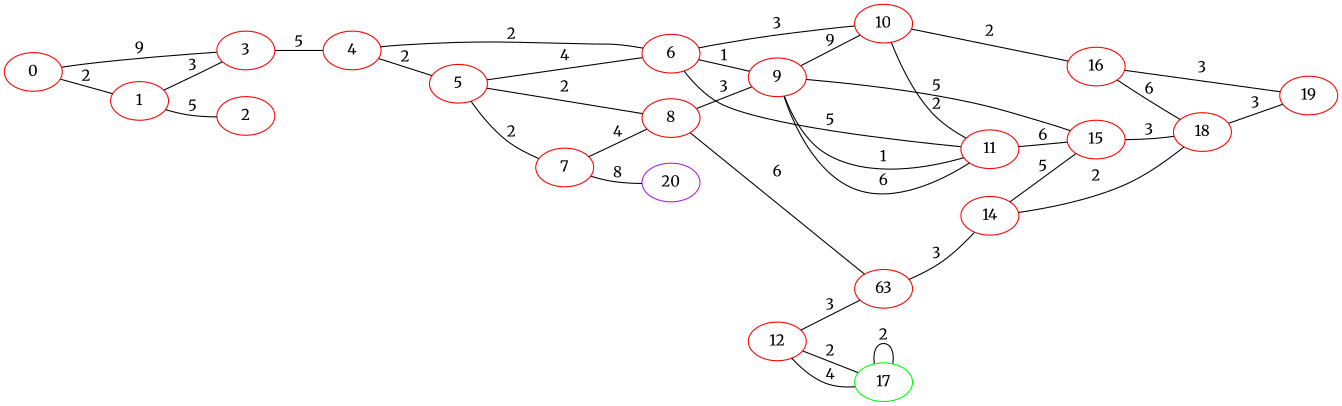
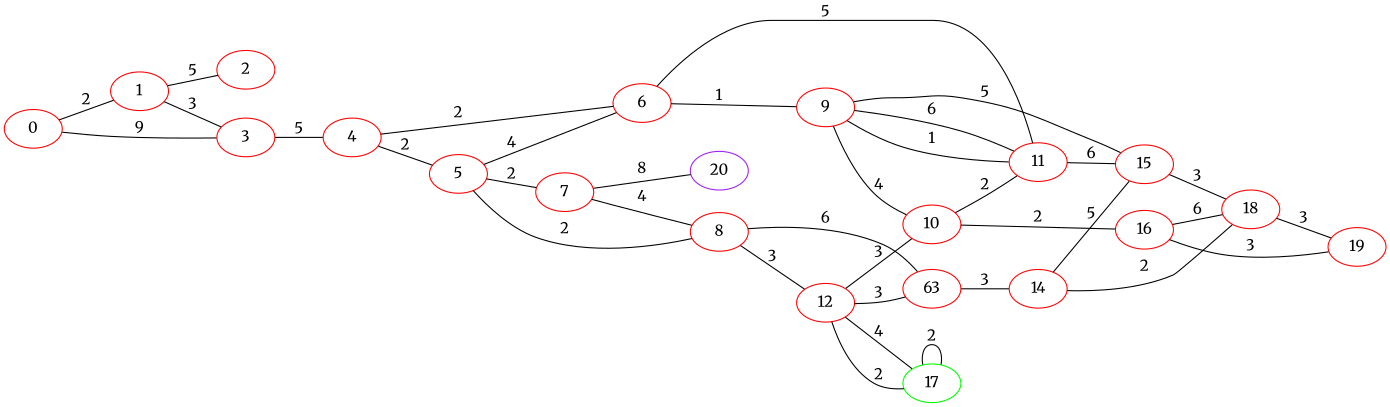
  graph {
    fontname=Merriweather
    rankdir=LR
    node [color=red fontname=Merriweather weight=1]
    edge [fontname=Merriweather]
    0
    1
    3
    2
    4
    5
    6
    7
    8
    9
    10
    11
    20 [color=purple weight=4]
    12
    n15 [label=63]
    15
    16
    17 [color=green weight=2]
    14
    18
    19
    0 -- 1 [label=2]
    0 -- 3 [label=9]
    1 -- 3 [label=3]
    1 -- 2 [label=5]
    3 -- 4 [label=5]
    4 -- 5 [label=2]
    4 -- 6 [label=2]
    5 -- 6 [label=4]
    5 -- 7 [label=2]
    5 -- 8 [label=2]
    6 -- 9 [label=1]
-   6 -- 10 [label=3]
+   12 -- 10 [label=3]
    6 -- 11 [label=5]
    7 -- 8 [label=4]
    7 -- 20 [label=8]
-   8 -- 9 [label=3]
+   8 -- 12 [label=3]
    8 -- n15 [label=6]
-   9 -- 10 [label=9]
+   9 -- 10 [label=4]
    9 -- 11 [label=1]
    9 -- 11 [label=6]
    9 -- 15 [label=5]
    10 -- 11 [label=2]
    10 -- 16 [label=2]
    11 -- 15 [label=6]
    12 -- n15 [label=3]
    12 -- 17 [label=2]
    12 -- 17 [label=4]
    n15 -- 14 [label=3]
    15 -- 18 [label=3]
    16 -- 18 [label=6]
    16 -- 19 [label=3]
    17 -- 17 [label=2]
    14 -- 15 [label=5]
    14 -- 18 [label=2]
    18 -- 19 [label=3]
  }
